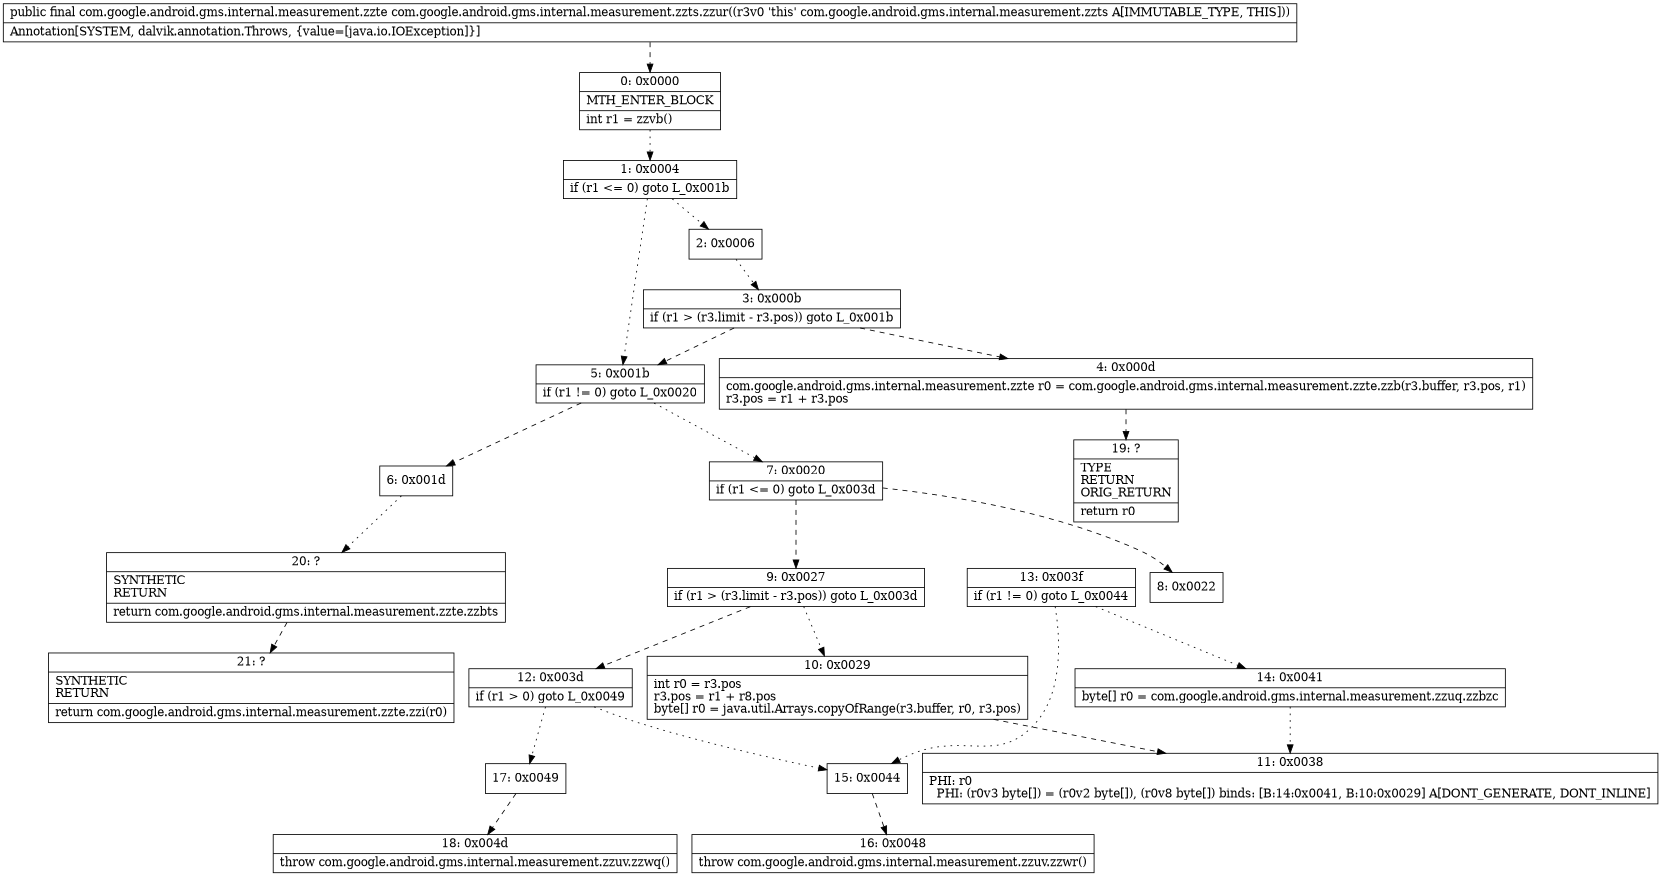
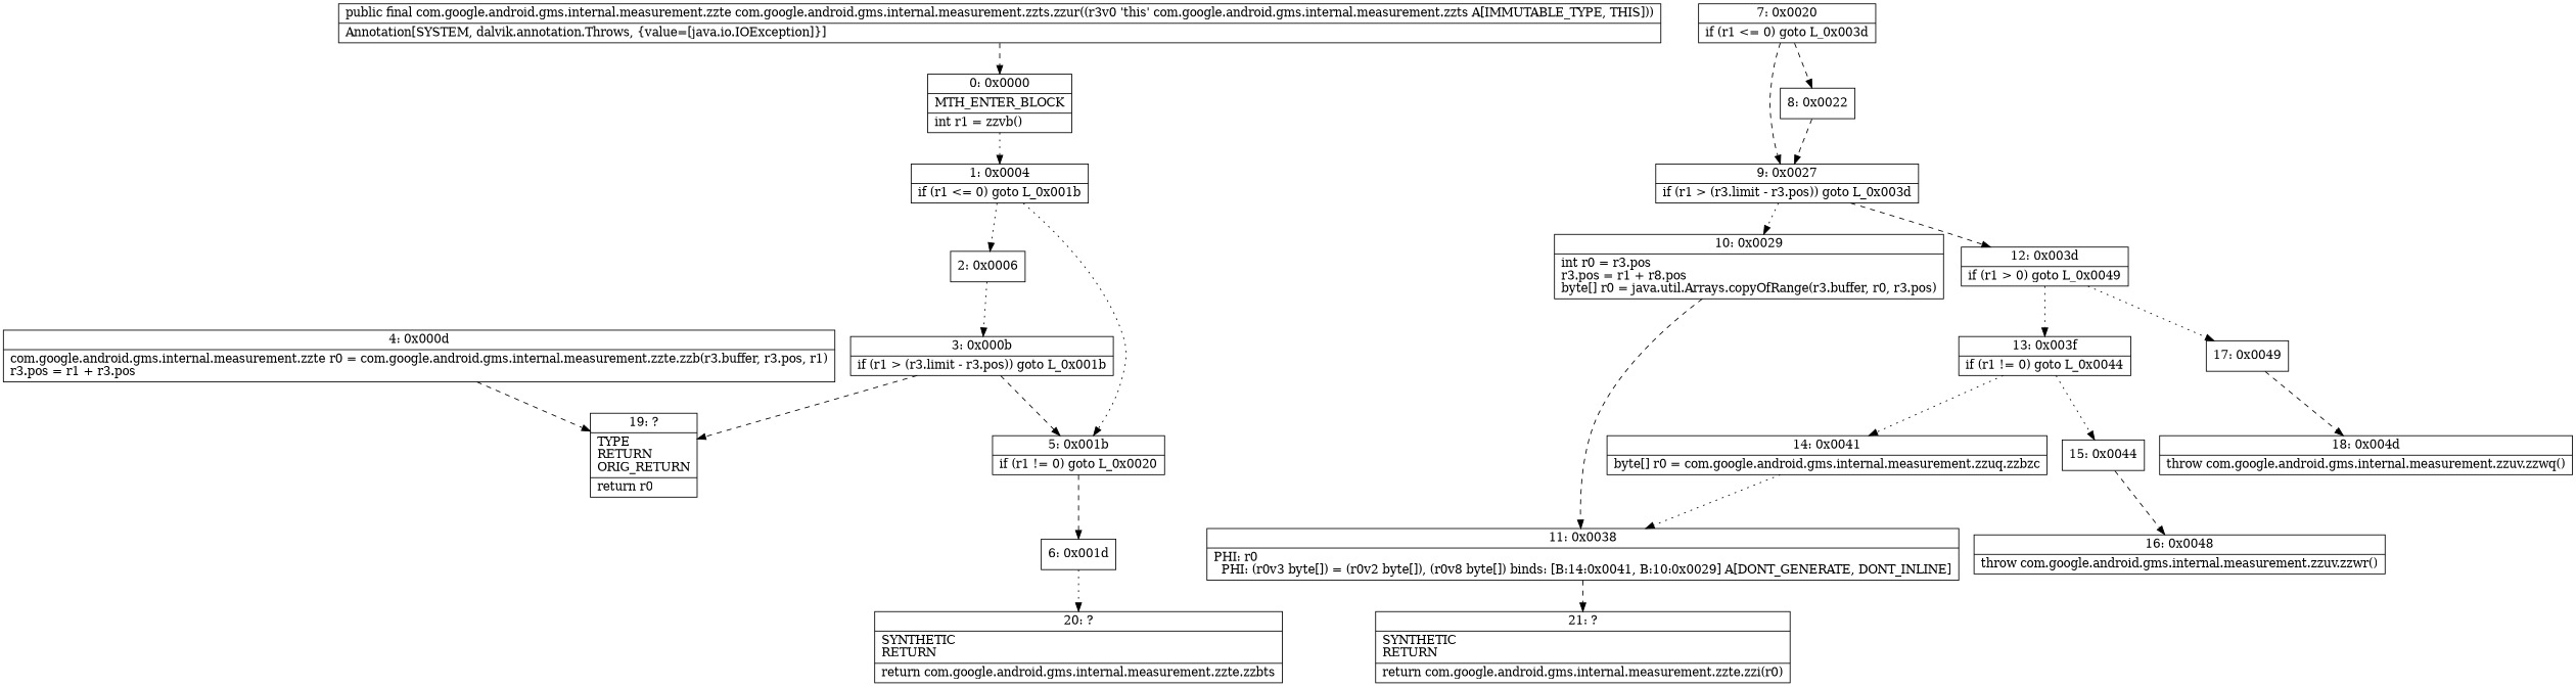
  digraph {
    fontname="DejaVu Serif"
    node [fontname="DejaVu Serif" shape=record]
    edge [fontname="DejaVu Serif" style=dashed]
    n1 [label="{0\:\ 0x0000|MTH_ENTER_BLOCK\l|int r1 = zzvb()\l}"]
    n2 [label="{1\:\ 0x0004|if (r1 \<= 0) goto L_0x001b\l}"]
    n3 [label="{2\:\ 0x0006}"]
    n4 [label="{5\:\ 0x001b|if (r1 != 0) goto L_0x0020\l}"]
    n5 [label="{3\:\ 0x000b|if (r1 \> (r3.limit \- r3.pos)) goto L_0x001b\l}"]
    n6 [label="{6\:\ 0x001d}"]
    n7 [label="{7\:\ 0x0020|if (r1 \<= 0) goto L_0x003d\l}"]
    n8 [label="{4\:\ 0x000d|com.google.android.gms.internal.measurement.zzte r0 = com.google.android.gms.internal.measurement.zzte.zzb(r3.buffer, r3.pos, r1)\lr3.pos = r1 + r3.pos\l}"]
    n9 [label="{19\:\ ?|TYPE\lRETURN\lORIG_RETURN\l|return r0\l}"]
    n10 [label="{20\:\ ?|SYNTHETIC\lRETURN\l|return com.google.android.gms.internal.measurement.zzte.zzbts\l}"]
    n11 [label="{8\:\ 0x0022}"]
    n12 [label="{9\:\ 0x0027|if (r1 \> (r3.limit \- r3.pos)) goto L_0x003d\l}"]
    n13 [label="{12\:\ 0x003d|if (r1 \> 0) goto L_0x0049\l}"]
    n14 [label="{13\:\ 0x003f|if (r1 != 0) goto L_0x0044\l}"]
    n15 [label="{17\:\ 0x0049}"]
    n16 [label="{10\:\ 0x0029|int r0 = r3.pos\lr3.pos = r1 + r8.pos\lbyte[] r0 = java.util.Arrays.copyOfRange(r3.buffer, r0, r3.pos)\l}"]
    n17 [label="{11\:\ 0x0038|PHI: r0 \l  PHI: (r0v3 byte[]) = (r0v2 byte[]), (r0v8 byte[]) binds: [B:14:0x0041, B:10:0x0029] A[DONT_GENERATE, DONT_INLINE]\l}"]
    n18 [label="{21\:\ ?|SYNTHETIC\lRETURN\l|return com.google.android.gms.internal.measurement.zzte.zzi(r0)\l}"]
    n19 [label="{14\:\ 0x0041|byte[] r0 = com.google.android.gms.internal.measurement.zzuq.zzbzc\l}"]
    n20 [label="{15\:\ 0x0044}"]
    n21 [label="{18\:\ 0x004d|throw com.google.android.gms.internal.measurement.zzuv.zzwq()\l}"]
    n22 [label="{16\:\ 0x0048|throw com.google.android.gms.internal.measurement.zzuv.zzwr()\l}"]
    n23 [label="{public final com.google.android.gms.internal.measurement.zzte com.google.android.gms.internal.measurement.zzts.zzur((r3v0 'this' com.google.android.gms.internal.measurement.zzts A[IMMUTABLE_TYPE, THIS]))  | Annotation[SYSTEM, dalvik.annotation.Throws, \{value=[java.io.IOException]\}]\l}"]
    n1 -> n2 [style=dotted]
    n2 -> n3 [style=dotted]
    n2 -> n4 [style=dotted]
    n3 -> n5 [style=dotted]
    n4 -> n6
-   n4 -> n7 [style=dotted]
    n5 -> n4
-   n5 -> n8
+   n5 -> n9
    n6 -> n10 [style=dotted]
    n7 -> n11
    n7 -> n12
    n8 -> n9
+   n11 -> n12
    n12 -> n13
    n12 -> n16 [style=dotted]
-   n13 -> n20 [style=dotted]
+   n13 -> n14 [style=dotted]
    n13 -> n15 [style=dotted]
    n14 -> n19 [style=dotted]
    n14 -> n20 [style=dotted]
    n15 -> n21
    n16 -> n17
-   n10 -> n18
+   n17 -> n18
    n19 -> n17 [style=dotted]
    n20 -> n22
    n23 -> n1
  }
